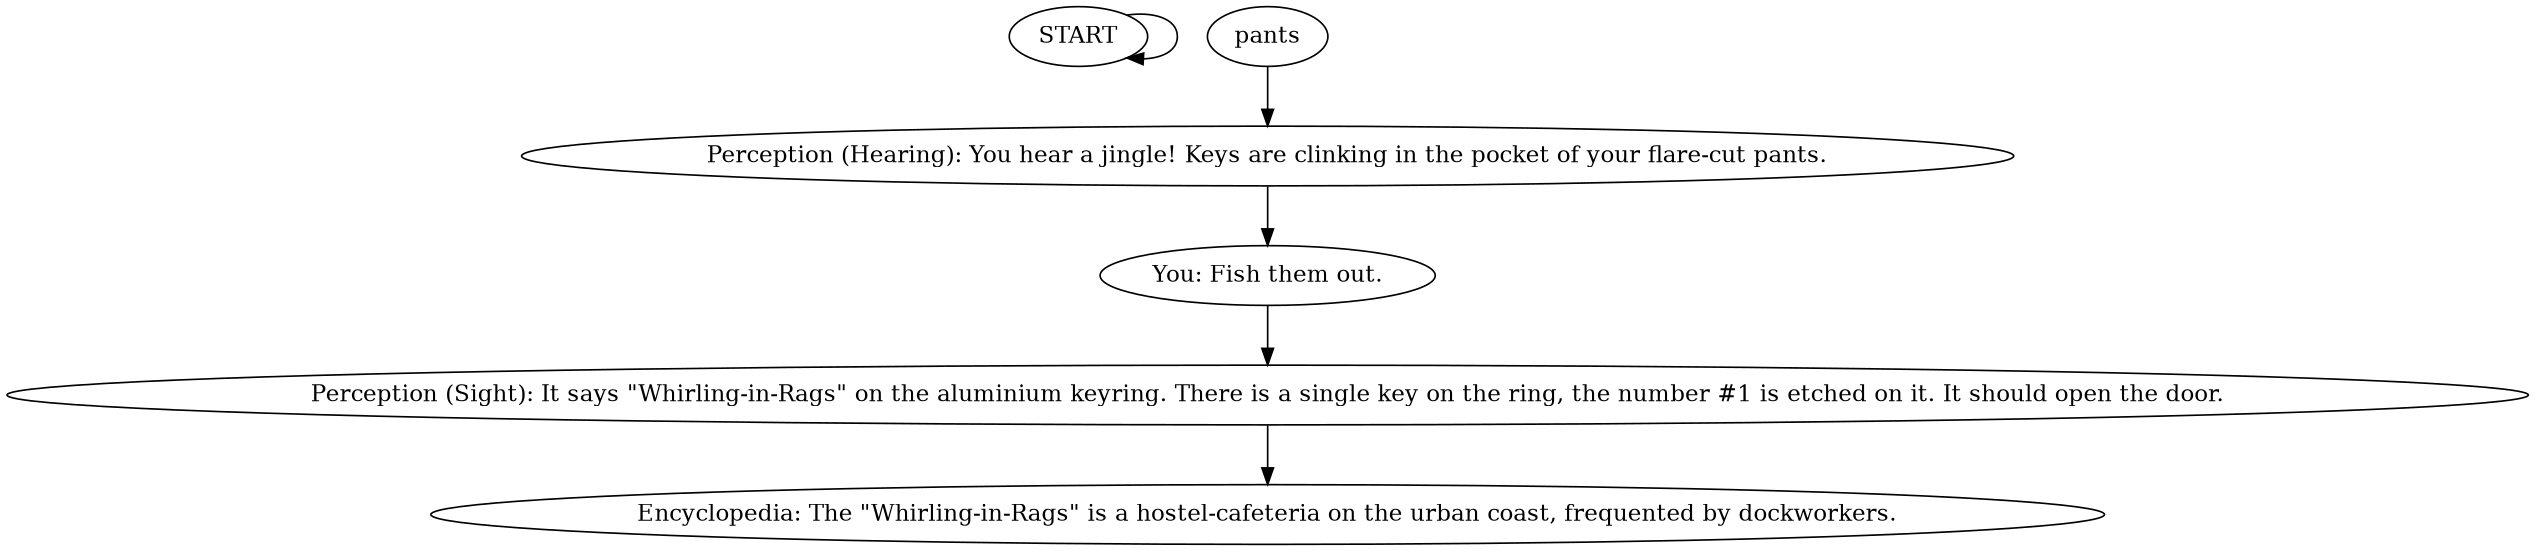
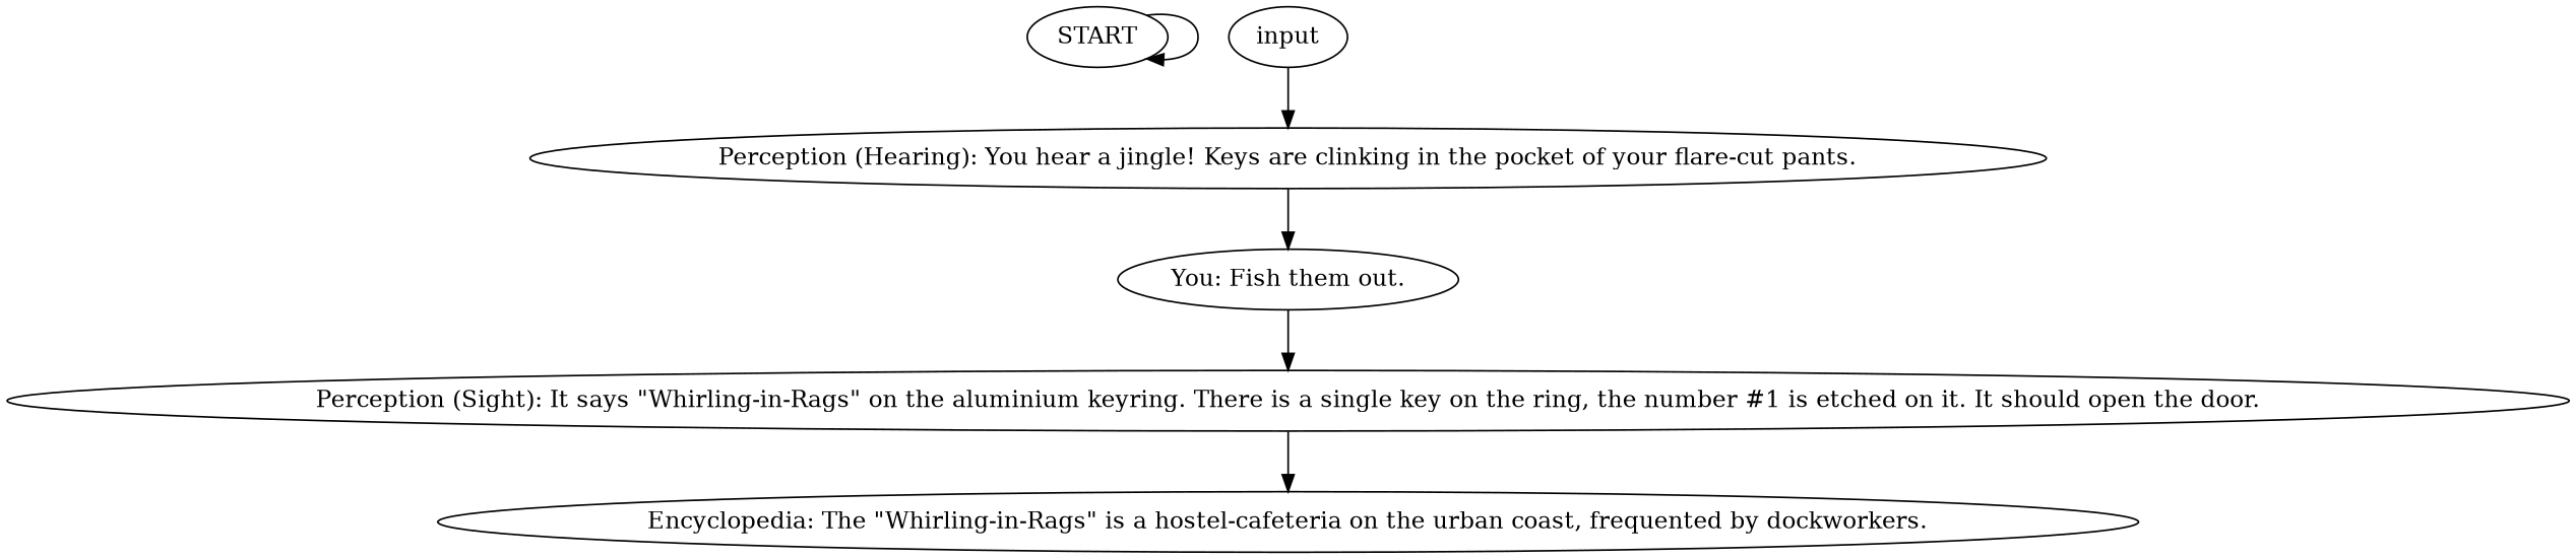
  digraph {
    n1 [label=START]
-   n2 [label=pants]
+   n2 [label=input]
    n3 [label="Perception (Hearing): You hear a jingle! Keys are clinking in the pocket of your flare-cut pants."]
    n4 [label="You: Fish them out."]
    n5 [label="Perception (Sight): It says \"Whirling-in-Rags\" on the aluminium keyring. There is a single key on the ring, the number #1 is etched on it. It should open the door."]
    n6 [label="Encyclopedia: The \"Whirling-in-Rags\" is a hostel-cafeteria on the urban coast, frequented by dockworkers."]
    n1 -> n1
    n2 -> n3
    n3 -> n4
    n4 -> n5
    n5 -> n6
  }
